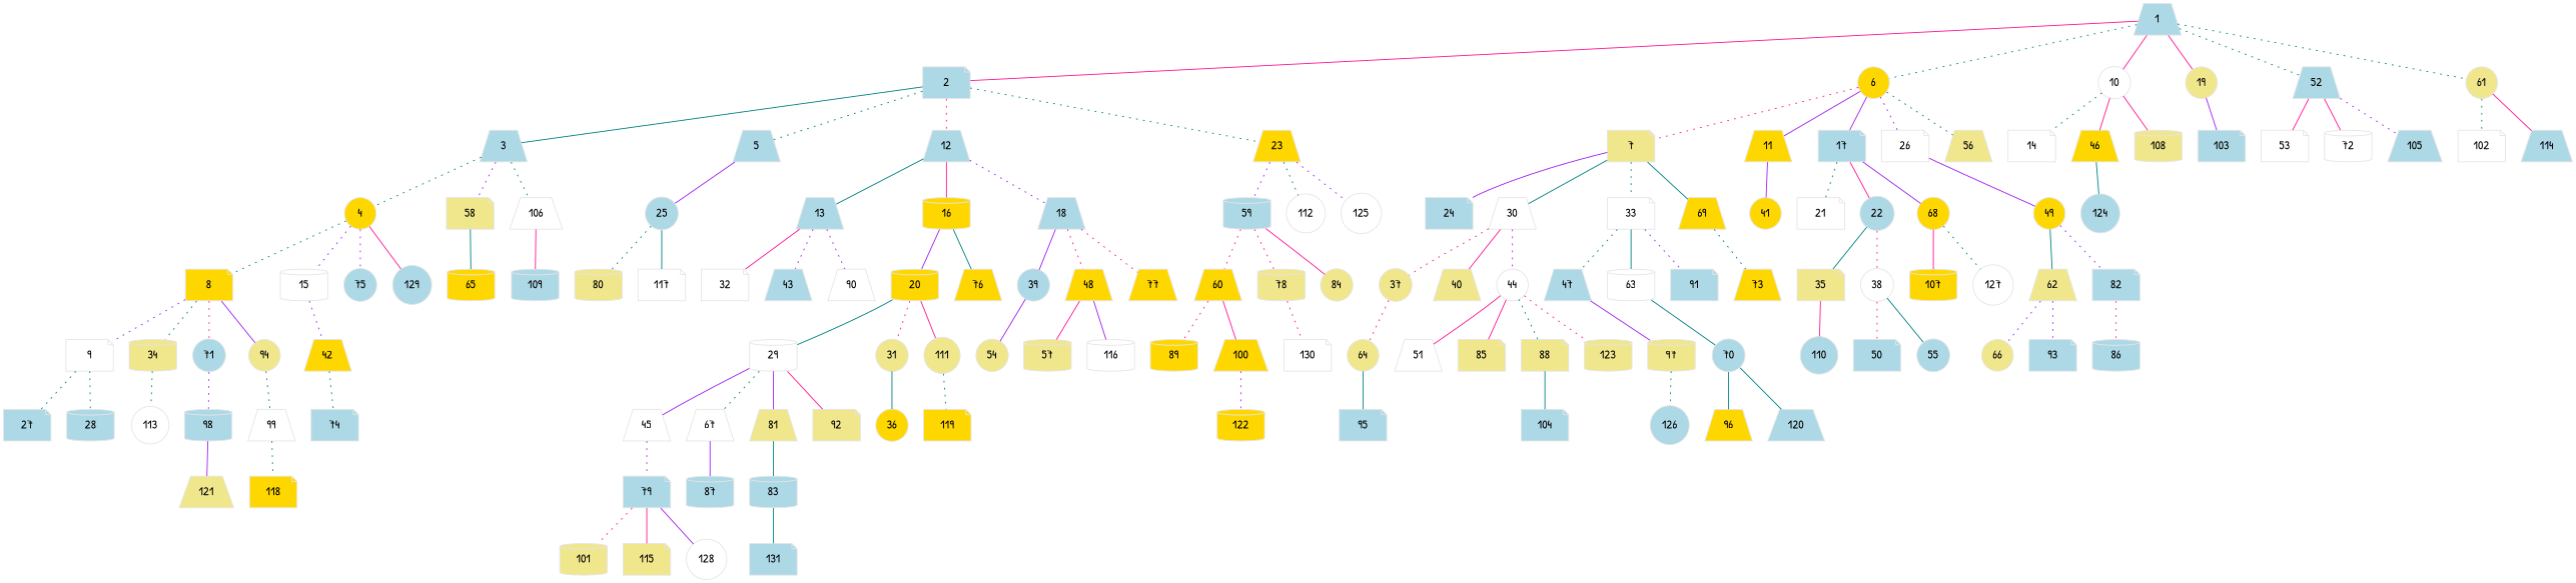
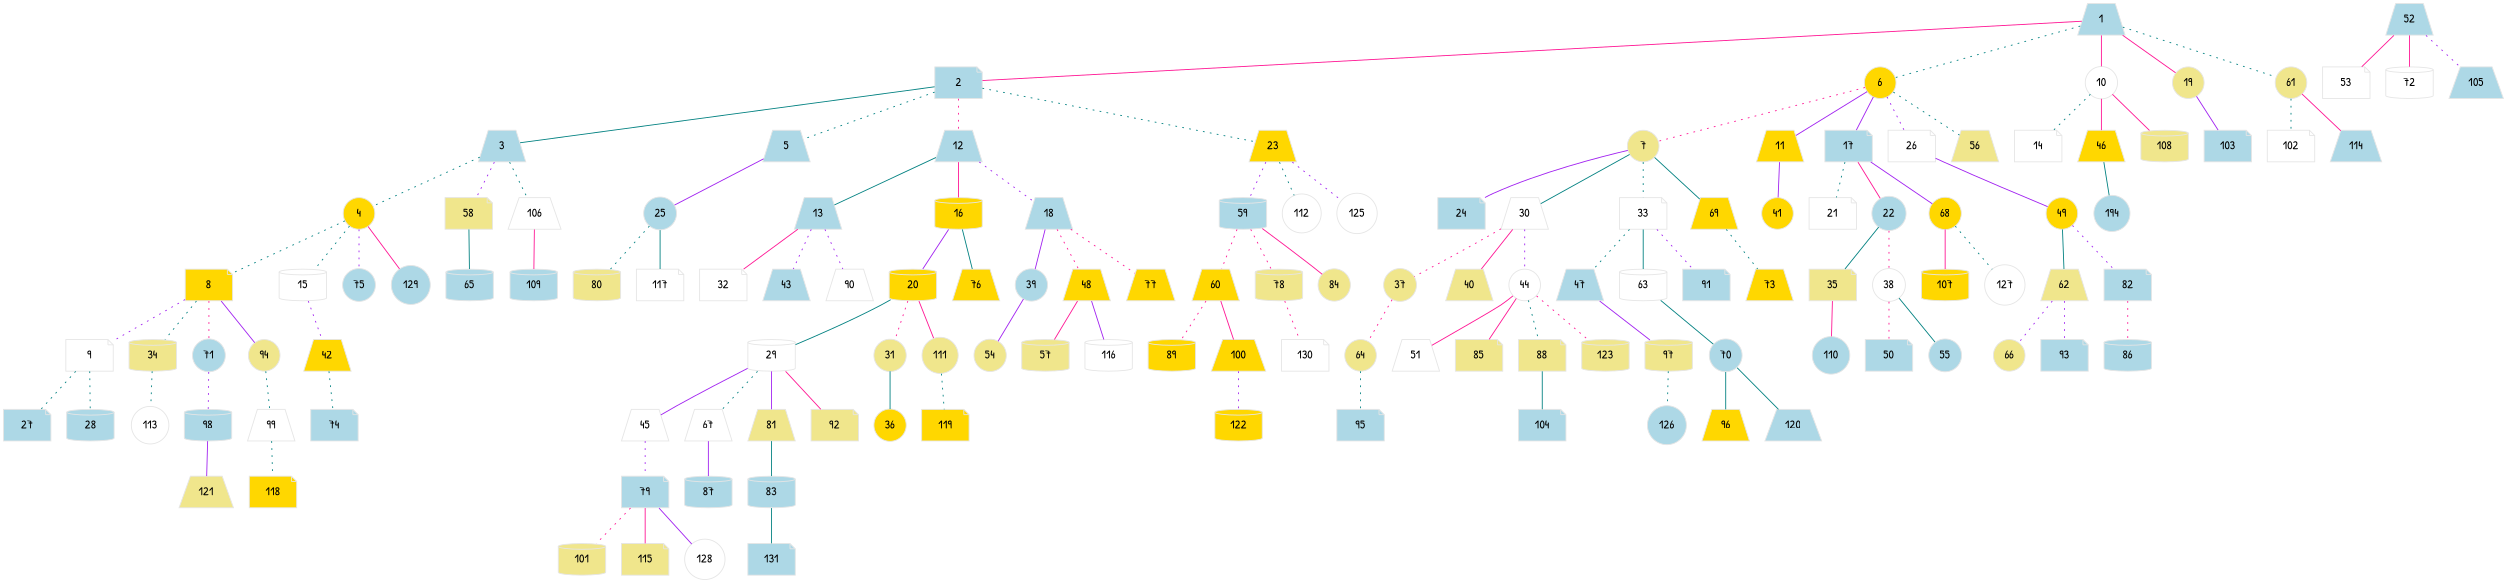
  graph {
    fontname="Patrick Hand"
    node [color=gray90 fillcolor=lightblue fontname="Patrick Hand" shape=trapezium style=filled]
    edge [color=teal fontname="Patrick Hand" style=dotted]
    2 [shape=note]
    1
    6 [fillcolor=gold shape=circle]
    10 [fillcolor=white shape=circle]
    19 [fillcolor=khaki shape=circle]
    52
    61 [fillcolor=khaki shape=circle]
    3
    5
    12
    23 [fillcolor=gold]
-   7 [fillcolor=khaki shape=note]
+   7 [fillcolor=khaki shape=circle]
    11 [fillcolor=gold]
    17 [shape=note]
    26 [fillcolor=white shape=note]
    56 [fillcolor=khaki]
    14 [fillcolor=white shape=note]
    46 [fillcolor=gold]
    108 [fillcolor=khaki shape=cylinder]
    103 [shape=note]
    53 [fillcolor=white shape=note]
    72 [fillcolor=white shape=cylinder]
    105
    102 [fillcolor=white shape=note]
    114
    4 [fillcolor=gold shape=circle]
    58 [fillcolor=khaki shape=note]
    106 [fillcolor=white]
    25 [shape=circle]
    13
    16 [fillcolor=gold shape=cylinder]
    18
    59 [shape=cylinder]
    112 [fillcolor=white shape=circle]
    125 [fillcolor=white shape=circle]
    8 [fillcolor=gold shape=note]
    15 [fillcolor=white shape=cylinder]
    75 [shape=circle]
    129 [shape=circle]
-   65 [fillcolor=gold shape=cylinder]
+   65 [shape=cylinder]
    109 [shape=cylinder]
    9 [fillcolor=white shape=note]
    34 [fillcolor=khaki shape=cylinder]
    71 [shape=circle]
    94 [fillcolor=khaki shape=circle]
    42 [fillcolor=gold]
    80 [fillcolor=khaki shape=cylinder]
    117 [fillcolor=white shape=note]
    24 [shape=note]
    30 [fillcolor=white]
    33 [fillcolor=white shape=note]
    69 [fillcolor=gold]
    41 [fillcolor=gold shape=circle]
    21 [fillcolor=white shape=note]
    22 [shape=circle]
    68 [fillcolor=gold shape=circle]
    49 [fillcolor=gold shape=circle]
    37 [fillcolor=khaki shape=circle]
    40 [fillcolor=khaki]
    44 [fillcolor=white shape=circle]
    47
    63 [fillcolor=white shape=cylinder]
    91 [shape=note]
    73 [fillcolor=gold]
    27 [shape=note]
    28 [shape=cylinder]
    113 [fillcolor=white shape=circle]
    98 [shape=cylinder]
    99 [fillcolor=white]
-   124 [shape=circle]
+   124 [shape=circle label=194]
    32 [fillcolor=white shape=note]
    43
    90 [fillcolor=white]
    20 [fillcolor=gold shape=cylinder]
    76 [fillcolor=gold]
    39 [shape=circle]
    48 [fillcolor=gold]
    77 [fillcolor=gold]
    74 [shape=note]
    29 [fillcolor=white shape=cylinder]
    31 [fillcolor=khaki shape=circle]
    111 [fillcolor=khaki shape=circle]
    35 [fillcolor=khaki shape=note]
    38 [fillcolor=white shape=circle]
    107 [fillcolor=gold shape=cylinder]
    127 [fillcolor=white shape=circle]
    54 [fillcolor=khaki shape=circle]
    57 [fillcolor=khaki shape=cylinder]
    116 [fillcolor=white shape=cylinder]
    45 [fillcolor=white]
    67 [fillcolor=white]
    81 [fillcolor=khaki]
    92 [fillcolor=khaki shape=note]
    36 [fillcolor=gold shape=circle]
    119 [fillcolor=gold shape=note]
    110 [shape=circle]
    50 [shape=note]
    55 [shape=circle]
    60 [fillcolor=gold]
    78 [fillcolor=khaki shape=cylinder]
    84 [fillcolor=khaki shape=circle]
    62 [fillcolor=khaki]
    82 [shape=note]
    79 [shape=note]
    87 [shape=cylinder]
    83 [shape=cylinder]
    64 [fillcolor=khaki shape=circle]
    51 [fillcolor=white]
    85 [fillcolor=khaki shape=note]
    88 [fillcolor=khaki shape=note]
    123 [fillcolor=khaki shape=cylinder]
    97 [fillcolor=khaki shape=cylinder]
    70 [shape=circle]
    95 [shape=note]
    104 [shape=note]
    101 [fillcolor=khaki shape=cylinder]
    115 [fillcolor=khaki shape=note]
    128 [fillcolor=white shape=circle]
    126 [shape=circle]
    66 [fillcolor=khaki shape=circle]
    93 [shape=note]
    86 [shape=cylinder]
    89 [fillcolor=gold shape=cylinder]
    100 [fillcolor=gold]
    130 [fillcolor=white shape=note]
    122 [fillcolor=gold shape=cylinder]
    96 [fillcolor=gold]
    120
    121 [fillcolor=khaki]
    131 [shape=note]
    118 [fillcolor=gold shape=note]
    2 -- 3 [style=solid]
    2 -- 5
    2 -- 12 [color=deeppink]
    2 -- 23
    1 -- 2 [color=deeppink style=solid]
    1 -- 6
    1 -- 10 [color=deeppink style=solid]
    1 -- 19 [color=deeppink style=solid]
-   1 -- 52
    1 -- 61
    6 -- 7 [color=deeppink]
    6 -- 11 [color=purple style=solid]
    6 -- 17 [color=purple style=solid]
    6 -- 26 [color=purple]
    6 -- 56
    10 -- 14
    10 -- 46 [color=deeppink style=solid]
    10 -- 108 [color=deeppink style=solid]
    19 -- 103 [color=purple style=solid]
    52 -- 53 [color=deeppink style=solid]
    52 -- 72 [color=deeppink style=solid]
    52 -- 105 [color=purple]
    61 -- 102
    61 -- 114 [color=deeppink style=solid]
    3 -- 4
    3 -- 58 [color=purple]
    3 -- 106
    5 -- 25 [color=purple style=solid]
    12 -- 13 [style=solid]
    12 -- 16 [color=deeppink style=solid]
    12 -- 18 [color=purple]
    23 -- 59 [color=purple]
    23 -- 112
    23 -- 125 [color=purple]
    7 -- 24 [color=purple style=solid]
    7 -- 30 [style=solid]
    7 -- 33
    7 -- 69 [style=solid]
    11 -- 41 [color=purple style=solid]
    17 -- 21
    17 -- 22 [color=deeppink style=solid]
    17 -- 68 [color=purple style=solid]
    26 -- 49 [color=purple style=solid]
    46 -- 124 [style=solid]
    4 -- 8
-   4 -- 15 [color=purple]
+   4 -- 15
    4 -- 75 [color=purple]
    4 -- 129 [color=deeppink style=solid]
    58 -- 65 [style=solid]
    106 -- 109 [color=deeppink style=solid]
    25 -- 80
    25 -- 117 [style=solid]
    13 -- 32 [color=deeppink style=solid]
    13 -- 43 [color=purple]
    13 -- 90 [color=purple]
    16 -- 20 [color=purple style=solid]
    16 -- 76 [style=solid]
    18 -- 39 [color=purple style=solid]
    18 -- 48 [color=deeppink]
    18 -- 77 [color=deeppink]
    59 -- 60 [color=deeppink]
    59 -- 78 [color=deeppink]
    59 -- 84 [color=deeppink style=solid]
    8 -- 9 [color=purple]
    8 -- 34
    8 -- 71 [color=deeppink]
    8 -- 94 [color=purple style=solid]
    15 -- 42 [color=purple]
    9 -- 27
    9 -- 28
    34 -- 113
    71 -- 98 [color=purple]
    94 -- 99
    42 -- 74
    30 -- 37 [color=deeppink]
    30 -- 40 [color=deeppink style=solid]
    30 -- 44 [color=purple]
    33 -- 47
    33 -- 63 [style=solid]
    33 -- 91 [color=purple]
    69 -- 73
    22 -- 35 [style=solid]
    22 -- 38 [color=deeppink]
    68 -- 107 [color=deeppink style=solid]
    68 -- 127
    49 -- 62 [style=solid]
    49 -- 82 [color=purple]
    37 -- 64 [color=deeppink]
    44 -- 51 [color=deeppink style=solid]
    44 -- 85 [color=deeppink style=solid]
    44 -- 88
    44 -- 123 [color=deeppink]
    47 -- 97 [color=purple style=solid]
    63 -- 70 [style=solid]
    98 -- 121 [color=purple style=solid]
    99 -- 118
    20 -- 29 [style=solid]
    20 -- 31 [color=deeppink]
    20 -- 111 [color=deeppink style=solid]
    39 -- 54 [color=purple style=solid]
    48 -- 57 [color=deeppink style=solid]
    48 -- 116 [color=purple style=solid]
    29 -- 45 [color=purple style=solid]
    29 -- 67
    29 -- 81 [color=purple style=solid]
    29 -- 92 [color=deeppink style=solid]
    31 -- 36 [style=solid]
    111 -- 119
    35 -- 110 [color=deeppink style=solid]
    38 -- 50 [color=deeppink]
    38 -- 55 [style=solid]
    45 -- 79 [color=purple]
    67 -- 87 [color=purple style=solid]
    81 -- 83 [style=solid]
    60 -- 89 [color=deeppink]
    60 -- 100 [color=deeppink style=solid]
    78 -- 130 [color=deeppink]
    62 -- 66 [color=purple]
    62 -- 93 [color=purple]
    82 -- 86 [color=deeppink]
    79 -- 101 [color=deeppink]
    79 -- 115 [color=deeppink style=solid]
    79 -- 128 [color=purple style=solid]
    83 -- 131 [style=solid]
-   64 -- 95 [style=solid]
+   64 -- 95
    88 -- 104 [style=solid]
    97 -- 126
    70 -- 96 [style=solid]
    70 -- 120 [style=solid]
    100 -- 122 [color=purple]
  }
